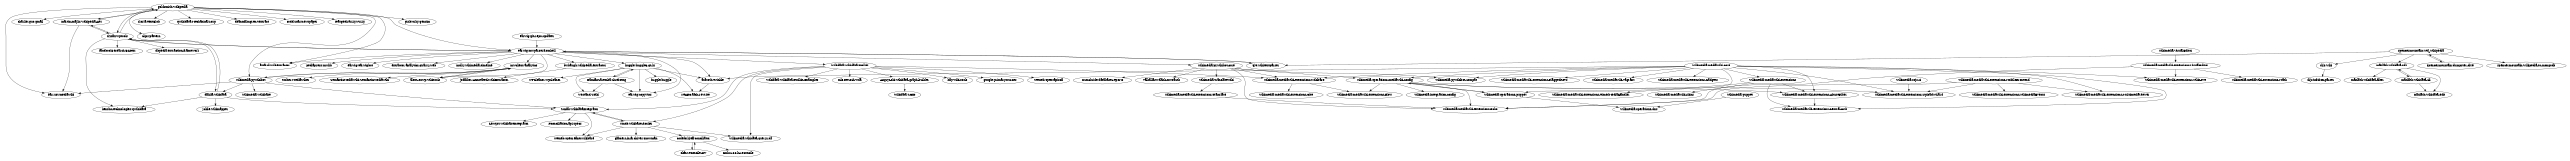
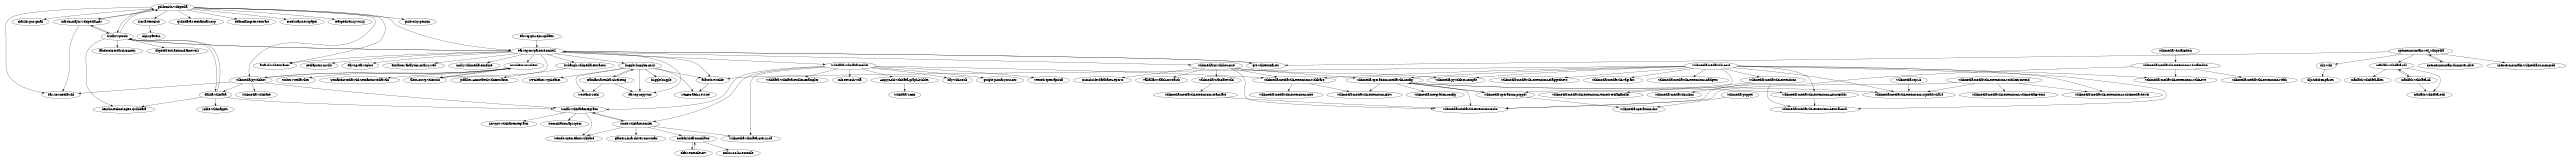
  digraph {
    "goldsmith/Wikipedia" [l="25.279,30.357"]
    "martin-majlis/Wikipedia-API" [l="25.257,30.374"]
    "charlierguo/gmail" [l="22.372,4.008"]
    "attardi/wikiextractor" [l="29.978,32.554"]
    "sloria/TextBlob" [l="29.822,32.79"]
    "siznax/wptools" [l="25.309,30.37"]
    "clips/pattern" [l="27.254,33.866"]
    n8 [l="22.483,4.121" label="qwikidata/MechanicalSoup"]
    "deanmalmgren/textract" [l="24.591,3.87"]
    "codelucas/newspaper" [l="20.232,2.453"]
    "seatgeek/fuzzywuzzy" [l="29.592,32.784"]
    "wikimedia/pywikibot" [l="25.304,30.416"]
    "barrust/mediawiki" [l="25.263,30.396"]
    "earwig/mwparserfromhell" [l="25.369,30.364"]
    "piskvorky/gensim" [l="27.115,34.08"]
    "dahlia/wikidata" [l="25.316,30.399"]
    "kensho-technologies/qwikidata" [l="25.33,30.379"]
    "facebookresearch/BLINK" [l="25.666,29.238"]
    "dbpedia/extraction-framework" [l="25.529,30.94"]
-   "mwclient/mwclient" [l="25.337,30.415" label="mwclient/analytics"]
+   "mwclient/mwclient" [l="25.337,30.415"]
    "SuLab/WikidataIntegrator" [l="25.38,30.423"]
    "wikimedia/Wikibase" [l="25.281,30.444"]
    "azatoth/twinkle" [l="25.416,30.406"]
    "5j9/wikitextparser" [l="25.369,30.302"]
    "wikimedia/pywikibot-core" [l="25.4,30.476"]
    "alexz-enwp/wikitools" [l="25.356,30.397"]
    "pediapress/mwlib" [l="25.396,30.374"]
    "earwig/earwigbot" [l="25.365,30.338"]
    "Wikidata/Wikidata-Toolkit" [l="25.452,30.421"]
    "huggle/huggle3-qt-lx" [l="25.429,30.361"]
    "bwbaugh/wikipedia-extractor" [l="25.407,30.311"]
    n32 [l="25.348,30.346" label="extractor/analytics-quarry-web"]
    "molly/wikimedia-timeline" [l="25.384,30.341"]
    "earwig/copyvios" [l="25.407,30.352"]
    "jcklie/wikimapper" [l="25.271,30.422"]
    "SemanticMediaWiki/SemanticMediaWiki" [l="-30.782,-21.072"]
    "tosher/Mediawiker" [l="25.32,30.451"]
    "wmde/wikibase-docker" [l="25.427,30.423"]
    "wetneb/openrefine-wikibase" [l="25.403,30.431"]
    "LeMyst/WikibaseIntegrator" [l="25.361,30.444"]
    "reconciliation-api/specs" [l="25.38,30.444"]
    "WPAFC/afch-rewrite" [l="25.429,30.385"]
    "wikimedia/operations-mediawiki-config" [l="25.431,30.524"]
    "wikimedia/mediawiki-extensions-Echo" [l="25.404,30.52"]
    "wikimedia/mediawiki-extensions-Wikibase" [l="25.44,30.473"]
    "wikimedia/pywikibot-compat" [l="25.417,30.495"]
    "wikimedia/translatewiki" [l="25.38,30.498"]
    "valhallasw/flask-mwoauth" [l="25.374,30.481"]
    "mzmcbride/database-reports" [l="25.654,-19.94"]
    "AngryLoki/wikidata-graph-builder" [l="25.518,30.432"]
    "Wikidata/Wikidata-Toolkit-Examples" [l="25.468,30.4"]
    "mkroetzsch/wda" [l="25.476,30.424"]
    "wikimedia/wikidata-query-rdf" [l="25.452,30.443"]
    "hay/wiki-tools" [l="25.485,30.443"]
    "google/primarysources" [l="25.493,30.414"]
    "wetneb/opentapioca" [l="25.599,29.301"]
    "DamianZaremba/cluebotng" [l="25.429,30.34"]
    "westand/STiki" [l="25.447,30.339"]
    "huggle/huggle" [l="25.456,30.362"]
    "WPCleaner/wpcleaner" [l="25.463,30.347"]
    "jodaiber/Annotated-WikiExtractor" [l="25.427,30.285"]
    "wikimedia/mediawiki-core" [l="25.441,30.509"]
    "wikimedia/mediawiki-extensions" [l="25.488,30.52"]
    "wikimedia/operations-puppet" [l="25.449,30.544"]
    "wikimedia/mediawiki-extensions-AbuseFilter" [l="25.461,30.52"]
    "wikimedia/mediawiki-extensions-FlaggedRevs" [l="25.449,30.526"]
    "wikimedia/mediawiki-extensions-UploadWizard" [l="25.411,30.536"]
    "wikimedia/mediawiki-extensions-CentralAuth" [l="25.472,30.511"]
    "wikimedia/mediawiki-vagrant" [l="25.473,30.537"]
    "wikimedia/mediawiki-extensions-Gadgets" [l="25.464,30.498"]
    "wikimedia/mediawiki-extensions-MultimediaViewer" [l="25.415,30.526"]
    "wikimedia/mediawiki-extensions-WikiLove" [l="25.424,30.542"]
    "wikimedia/mediawiki-skins" [l="25.515,30.52"]
    "wikimedia/mediawiki-extensions-TimedMediaHandler" [l="25.51,30.535"]
    "wikimedia/mediawiki-extensions-Flow" [l="25.435,30.495"]
    "wikimedia/integration-config" [l="25.432,30.554"]
    "wikimedia/operations-dns" [l="25.471,30.577"]
    "wikimedia/mediawiki-extensions-Cite" [l="25.465,30.475"]
    "wikimedia/mediawiki-extensions-Translate" [l="25.377,30.517"]
    "Wikidata/SQID" [l="25.551,30.436"]
    "codeforkjeff/conciliator" [l="25.493,30.389"]
    "glaciers-in-archives/snowman" [l="25.423,30.447"]
    "spencermountain/wtf_wikipedia" [l="25.368,30.217"]
    "spencermountain/dumpster-dive" [l="25.341,30.214"]
    "spencermountain/wikipedia-to-mongodb" [l="25.398,30.208"]
    "dijs/wiki" [l="25.338,30.18"]
    "maxlath/wikidata-sdk" [l="25.393,30.169"]
    "dijs/infobox-parser" [l="25.321,30.161"]
    "maxlath/wikidata-cli" [l="25.416,30.159"]
    "maxlath/wikidata-edit" [l="25.404,30.146"]
    "maxlath/wikidata-filter" [l="25.381,30.146"]
    "wikimedia/VisualEditor" [l="25.405,30.604"]
    "wikimedia/mediawiki-extensions-VisualEditor" [l="25.407,30.567"]
    "wikimedia/mediawiki-extensions-Math" [l="25.39,30.583"]
    "wikimedia/mediawiki-extensions-MobileFrontend" [l="25.389,30.536"]
    "wikimedia/mediawiki-extensions-WikimediaEvents" [l="25.366,30.544"]
    "okfn/reconcile-csv" [l="25.522,30.383"]
    "cmh2166/lc-reconcile" [l="25.51,30.367"]
    "earwig/git-repo-updater" [l="25.329,30.31"]
    "wikimedia/puppet" [l="25.489,30.602"]
    "wikimedia/oojs-ui" [l="25.385,30.558"]
    "goldsmith/Wikipedia" -> "martin-majlis/Wikipedia-API"
    "goldsmith/Wikipedia" -> "charlierguo/gmail" [e=1]
    "goldsmith/Wikipedia" -> "attardi/wikiextractor" [e=1]
    "goldsmith/Wikipedia" -> "sloria/TextBlob" [e=1]
    "goldsmith/Wikipedia" -> "siznax/wptools"
-   "goldsmith/Wikipedia" -> "clips/pattern" [e=1]
+   "sloria/TextBlob" -> "clips/pattern" [e=1]
    "goldsmith/Wikipedia" -> n8 [e=1]
    "goldsmith/Wikipedia" -> "deanmalmgren/textract" [e=1]
    "goldsmith/Wikipedia" -> "codelucas/newspaper" [e=1]
    "goldsmith/Wikipedia" -> "seatgeek/fuzzywuzzy" [e=1]
    "goldsmith/Wikipedia" -> "wikimedia/pywikibot"
    "goldsmith/Wikipedia" -> "barrust/mediawiki"
    "goldsmith/Wikipedia" -> "earwig/mwparserfromhell"
    "goldsmith/Wikipedia" -> "piskvorky/gensim" [e=1]
    "martin-majlis/Wikipedia-API" -> "goldsmith/Wikipedia"
    "martin-majlis/Wikipedia-API" -> "siznax/wptools"
    "martin-majlis/Wikipedia-API" -> "barrust/mediawiki"
    "siznax/wptools" -> "goldsmith/Wikipedia"
    "siznax/wptools" -> "martin-majlis/Wikipedia-API"
    "siznax/wptools" -> "earwig/mwparserfromhell"
    "siznax/wptools" -> "dahlia/wikidata"
    "siznax/wptools" -> "kensho-technologies/qwikidata"
    "siznax/wptools" -> "facebookresearch/BLINK" [e=1]
    "siznax/wptools" -> "dbpedia/extraction-framework" [e=1]
    "wikimedia/pywikibot" -> "barrust/mediawiki"
    "wikimedia/pywikibot" -> "dahlia/wikidata"
    "wikimedia/pywikibot" -> "mwclient/mwclient"
    "wikimedia/pywikibot" -> "SuLab/WikidataIntegrator"
    "wikimedia/pywikibot" -> "wikimedia/Wikibase"
    "earwig/mwparserfromhell" -> "attardi/wikiextractor" [e=1]
    "earwig/mwparserfromhell" -> "siznax/wptools"
    "earwig/mwparserfromhell" -> "mwclient/mwclient"
    "earwig/mwparserfromhell" -> "azatoth/twinkle"
    "earwig/mwparserfromhell" -> "5j9/wikitextparser"
    "earwig/mwparserfromhell" -> "wikimedia/pywikibot-core"
    "earwig/mwparserfromhell" -> "alexz-enwp/wikitools"
    "earwig/mwparserfromhell" -> "pediapress/mwlib"
    "earwig/mwparserfromhell" -> "earwig/earwigbot"
    "earwig/mwparserfromhell" -> "Wikidata/Wikidata-Toolkit"
    "earwig/mwparserfromhell" -> "huggle/huggle3-qt-lx"
    "earwig/mwparserfromhell" -> "bwbaugh/wikipedia-extractor"
    "earwig/mwparserfromhell" -> n32
    "earwig/mwparserfromhell" -> "molly/wikimedia-timeline"
    "earwig/mwparserfromhell" -> "earwig/copyvios"
    "dahlia/wikidata" -> "siznax/wptools"
    "dahlia/wikidata" -> "kensho-technologies/qwikidata"
    "dahlia/wikidata" -> "SuLab/WikidataIntegrator"
    "dahlia/wikidata" -> "jcklie/wikimapper"
    "mwclient/mwclient" -> "wikimedia/pywikibot"
    "mwclient/mwclient" -> "alexz-enwp/wikitools"
    "mwclient/mwclient" -> "SemanticMediaWiki/SemanticMediaWiki" [e=1]
    "mwclient/mwclient" -> "tosher/Mediawiker"
    "SuLab/WikidataIntegrator" -> "wmde/wikibase-docker"
    "SuLab/WikidataIntegrator" -> "wetneb/openrefine-wikibase"
    "SuLab/WikidataIntegrator" -> "LeMyst/WikibaseIntegrator"
    "SuLab/WikidataIntegrator" -> "reconciliation-api/specs"
    "azatoth/twinkle" -> "WPAFC/afch-rewrite"
    "5j9/wikitextparser" -> "earwig/mwparserfromhell"
    "wikimedia/pywikibot-core" -> "wikimedia/operations-mediawiki-config"
    "wikimedia/pywikibot-core" -> "wikimedia/mediawiki-extensions-Echo"
    "wikimedia/pywikibot-core" -> "wikimedia/mediawiki-extensions-Wikibase"
    "wikimedia/pywikibot-core" -> "wikimedia/pywikibot-compat"
    "wikimedia/pywikibot-core" -> "wikimedia/translatewiki"
    "wikimedia/pywikibot-core" -> "valhallasw/flask-mwoauth"
    "wikimedia/pywikibot-core" -> "mzmcbride/database-reports" [e=1]
    "alexz-enwp/wikitools" -> "mwclient/mwclient"
    "Wikidata/Wikidata-Toolkit" -> "SuLab/WikidataIntegrator"
    "Wikidata/Wikidata-Toolkit" -> "wmde/wikibase-docker"
    "Wikidata/Wikidata-Toolkit" -> "wikimedia/mediawiki-extensions-Wikibase"
    "Wikidata/Wikidata-Toolkit" -> "AngryLoki/wikidata-graph-builder"
    "Wikidata/Wikidata-Toolkit" -> "Wikidata/Wikidata-Toolkit-Examples"
    "Wikidata/Wikidata-Toolkit" -> "mkroetzsch/wda"
    "Wikidata/Wikidata-Toolkit" -> "wikimedia/wikidata-query-rdf"
    "Wikidata/Wikidata-Toolkit" -> "hay/wiki-tools"
    "Wikidata/Wikidata-Toolkit" -> "google/primarysources"
    "Wikidata/Wikidata-Toolkit" -> "wetneb/opentapioca" [e=1]
    "huggle/huggle3-qt-lx" -> "azatoth/twinkle"
    "huggle/huggle3-qt-lx" -> "earwig/copyvios"
    "huggle/huggle3-qt-lx" -> "WPAFC/afch-rewrite"
    "huggle/huggle3-qt-lx" -> "DamianZaremba/cluebotng"
    "huggle/huggle3-qt-lx" -> "westand/STiki"
    "huggle/huggle3-qt-lx" -> "huggle/huggle"
    "huggle/huggle3-qt-lx" -> "WPCleaner/wpcleaner"
    "bwbaugh/wikipedia-extractor" -> "jodaiber/Annotated-WikiExtractor"
    "wmde/wikibase-docker" -> "SuLab/WikidataIntegrator"
    "wmde/wikibase-docker" -> "wetneb/openrefine-wikibase"
    "wmde/wikibase-docker" -> "wikimedia/wikidata-query-rdf"
    "wmde/wikibase-docker" -> "codeforkjeff/conciliator"
    "wmde/wikibase-docker" -> "glaciers-in-archives/snowman"
    "wikimedia/operations-mediawiki-config" -> "wikimedia/mediawiki-extensions-Echo"
    "wikimedia/operations-mediawiki-config" -> "wikimedia/operations-puppet"
    "wikimedia/operations-mediawiki-config" -> "wikimedia/mediawiki-extensions-AbuseFilter"
    "wikimedia/operations-mediawiki-config" -> "wikimedia/mediawiki-extensions-UploadWizard"
    "wikimedia/operations-mediawiki-config" -> "wikimedia/mediawiki-extensions-Flow"
    "wikimedia/operations-mediawiki-config" -> "wikimedia/integration-config"
    "wikimedia/mediawiki-extensions-Wikibase" -> "wikimedia/mediawiki-extensions-Flow"
    "wikimedia/mediawiki-extensions-Wikibase" -> "wikimedia/mediawiki-extensions-Cite"
    "wikimedia/translatewiki" -> "wikimedia/mediawiki-extensions-Translate"
    "AngryLoki/wikidata-graph-builder" -> "Wikidata/SQID"
    "DamianZaremba/cluebotng" -> "huggle/huggle3-qt-lx"
    "DamianZaremba/cluebotng" -> "earwig/copyvios"
    "DamianZaremba/cluebotng" -> "westand/STiki"
    "wikimedia/mediawiki-core" -> "azatoth/twinkle"
    "wikimedia/mediawiki-core" -> "wikimedia/operations-mediawiki-config"
    "wikimedia/mediawiki-core" -> "wikimedia/mediawiki-extensions-Wikibase"
    "wikimedia/mediawiki-core" -> "wikimedia/pywikibot-compat"
    "wikimedia/mediawiki-core" -> "wikimedia/mediawiki-extensions"
    "wikimedia/mediawiki-core" -> "wikimedia/operations-puppet"
    "wikimedia/mediawiki-core" -> "wikimedia/mediawiki-extensions-AbuseFilter"
    "wikimedia/mediawiki-core" -> "wikimedia/mediawiki-extensions-FlaggedRevs"
    "wikimedia/mediawiki-core" -> "wikimedia/mediawiki-extensions-UploadWizard"
    "wikimedia/mediawiki-core" -> "wikimedia/mediawiki-extensions-CentralAuth"
    "wikimedia/mediawiki-core" -> "wikimedia/mediawiki-vagrant"
    "wikimedia/mediawiki-core" -> "wikimedia/mediawiki-extensions-Gadgets"
    "wikimedia/mediawiki-core" -> "wikimedia/mediawiki-extensions-MultimediaViewer"
    "wikimedia/mediawiki-core" -> "wikimedia/mediawiki-extensions-WikiLove"
-   "wikimedia/mediawiki-extensions" -> "wikimedia/mediawiki-extensions-AbuseFilter"
    "wikimedia/mediawiki-extensions" -> "wikimedia/mediawiki-extensions-CentralAuth"
    "wikimedia/mediawiki-extensions" -> "wikimedia/mediawiki-skins"
    "wikimedia/mediawiki-extensions" -> "wikimedia/mediawiki-extensions-TimedMediaHandler"
    "wikimedia/operations-puppet" -> "wikimedia/operations-mediawiki-config"
    "wikimedia/operations-puppet" -> "wikimedia/operations-dns"
    "wikimedia/mediawiki-extensions-AbuseFilter" -> "wikimedia/mediawiki-extensions-CentralAuth"
    "wikimedia/mediawiki-extensions-Translate" -> "wikimedia/mediawiki-extensions-Echo"
    "codeforkjeff/conciliator" -> "okfn/reconcile-csv"
    "codeforkjeff/conciliator" -> "cmh2166/lc-reconcile"
    "spencermountain/wtf_wikipedia" -> "5j9/wikitextparser"
    "spencermountain/wtf_wikipedia" -> "spencermountain/dumpster-dive"
    "spencermountain/wtf_wikipedia" -> "spencermountain/wikipedia-to-mongodb"
    "spencermountain/wtf_wikipedia" -> "dijs/wiki"
    "spencermountain/wtf_wikipedia" -> "maxlath/wikidata-sdk"
    "spencermountain/dumpster-dive" -> "spencermountain/wtf_wikipedia"
    "dijs/wiki" -> "dijs/infobox-parser"
    "maxlath/wikidata-sdk" -> "maxlath/wikidata-cli"
    "maxlath/wikidata-sdk" -> "maxlath/wikidata-edit"
    "maxlath/wikidata-sdk" -> "maxlath/wikidata-filter"
    "maxlath/wikidata-cli" -> "maxlath/wikidata-sdk"
    "maxlath/wikidata-cli" -> "maxlath/wikidata-edit"
    "wikimedia/VisualEditor" -> "wikimedia/mediawiki-extensions-VisualEditor"
    "wikimedia/mediawiki-extensions-VisualEditor" -> "wikimedia/mediawiki-extensions-Echo"
    "wikimedia/mediawiki-extensions-VisualEditor" -> "wikimedia/mediawiki-extensions-WikiLove"
    "wikimedia/mediawiki-extensions-VisualEditor" -> "wikimedia/mediawiki-extensions-Math"
    "wikimedia/mediawiki-extensions-MobileFrontend" -> "wikimedia/mediawiki-extensions-Echo"
    "wikimedia/mediawiki-extensions-MobileFrontend" -> "wikimedia/mediawiki-extensions-UploadWizard"
    "wikimedia/mediawiki-extensions-MobileFrontend" -> "wikimedia/mediawiki-extensions-MultimediaViewer"
    "wikimedia/mediawiki-extensions-MobileFrontend" -> "wikimedia/mediawiki-extensions-WikimediaEvents"
    "okfn/reconcile-csv" -> "codeforkjeff/conciliator"
    "earwig/git-repo-updater" -> "earwig/mwparserfromhell"
    "wikimedia/puppet" -> "wikimedia/operations-dns"
    "wikimedia/oojs-ui" -> "wikimedia/mediawiki-extensions-UploadWizard"
  }
